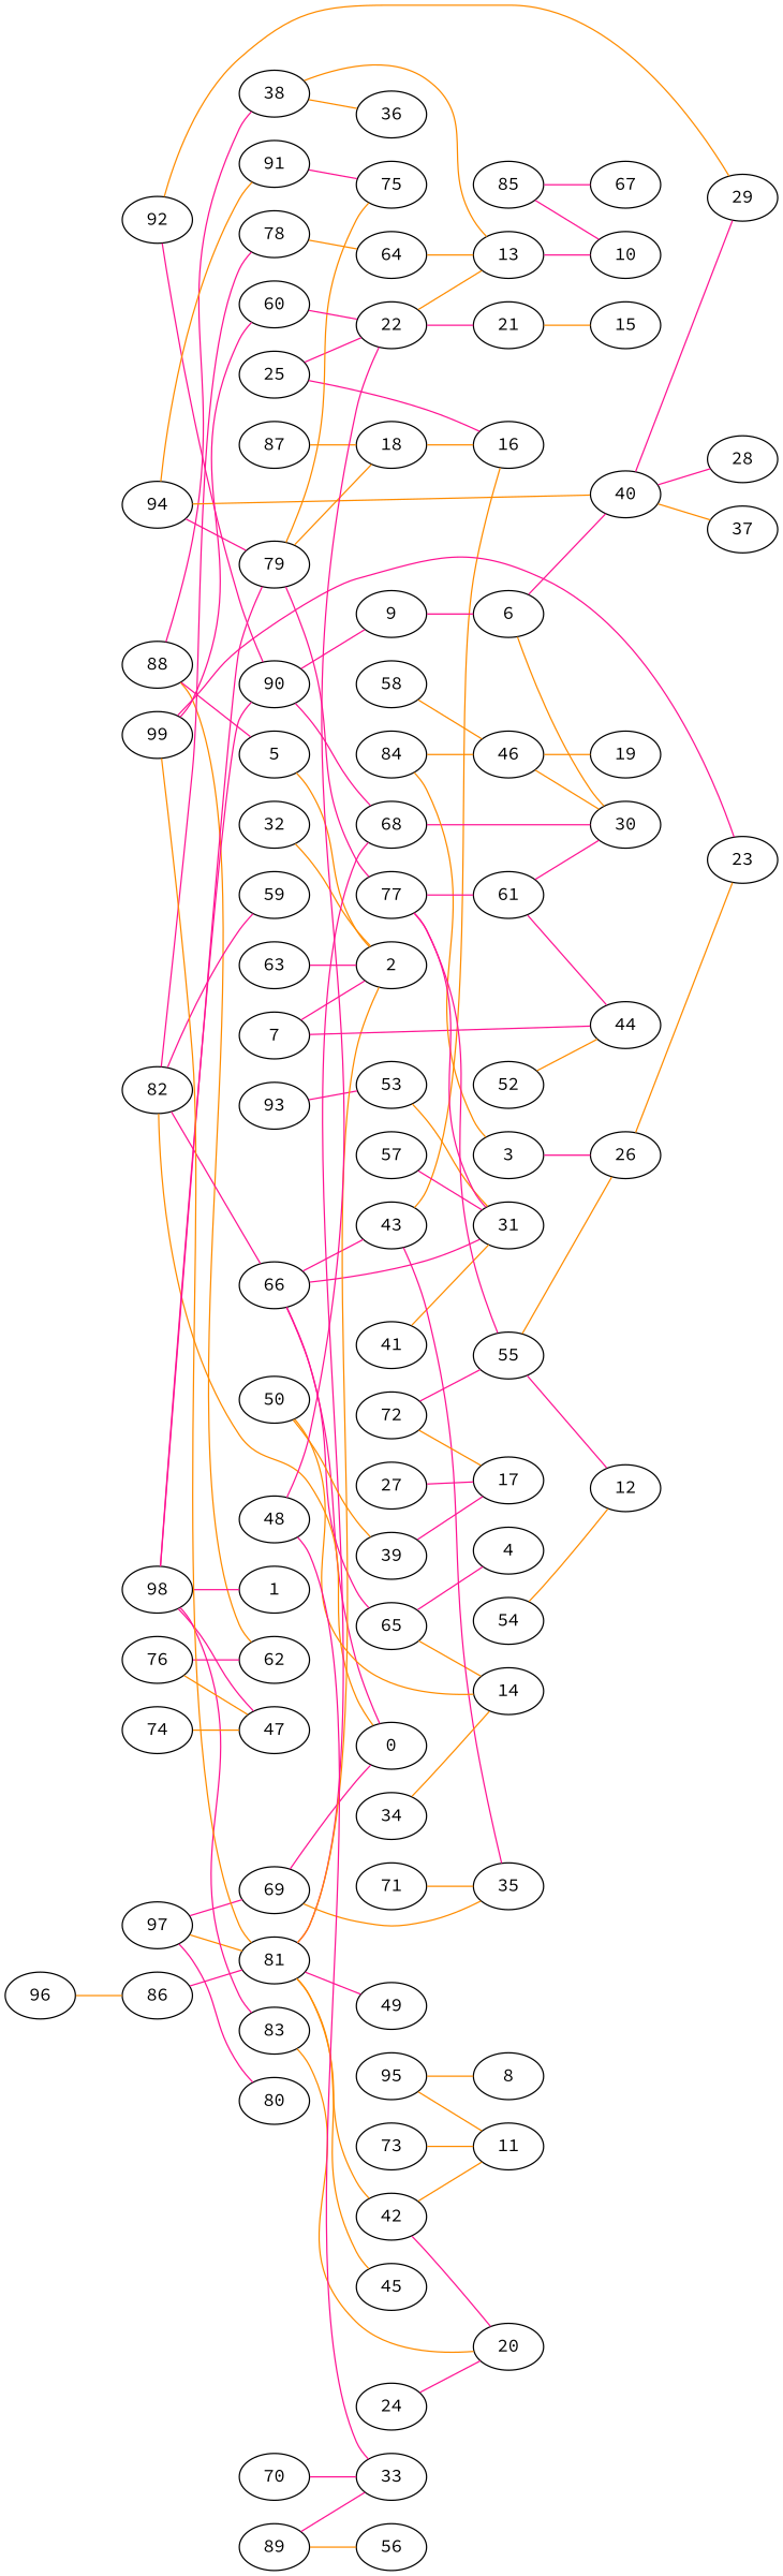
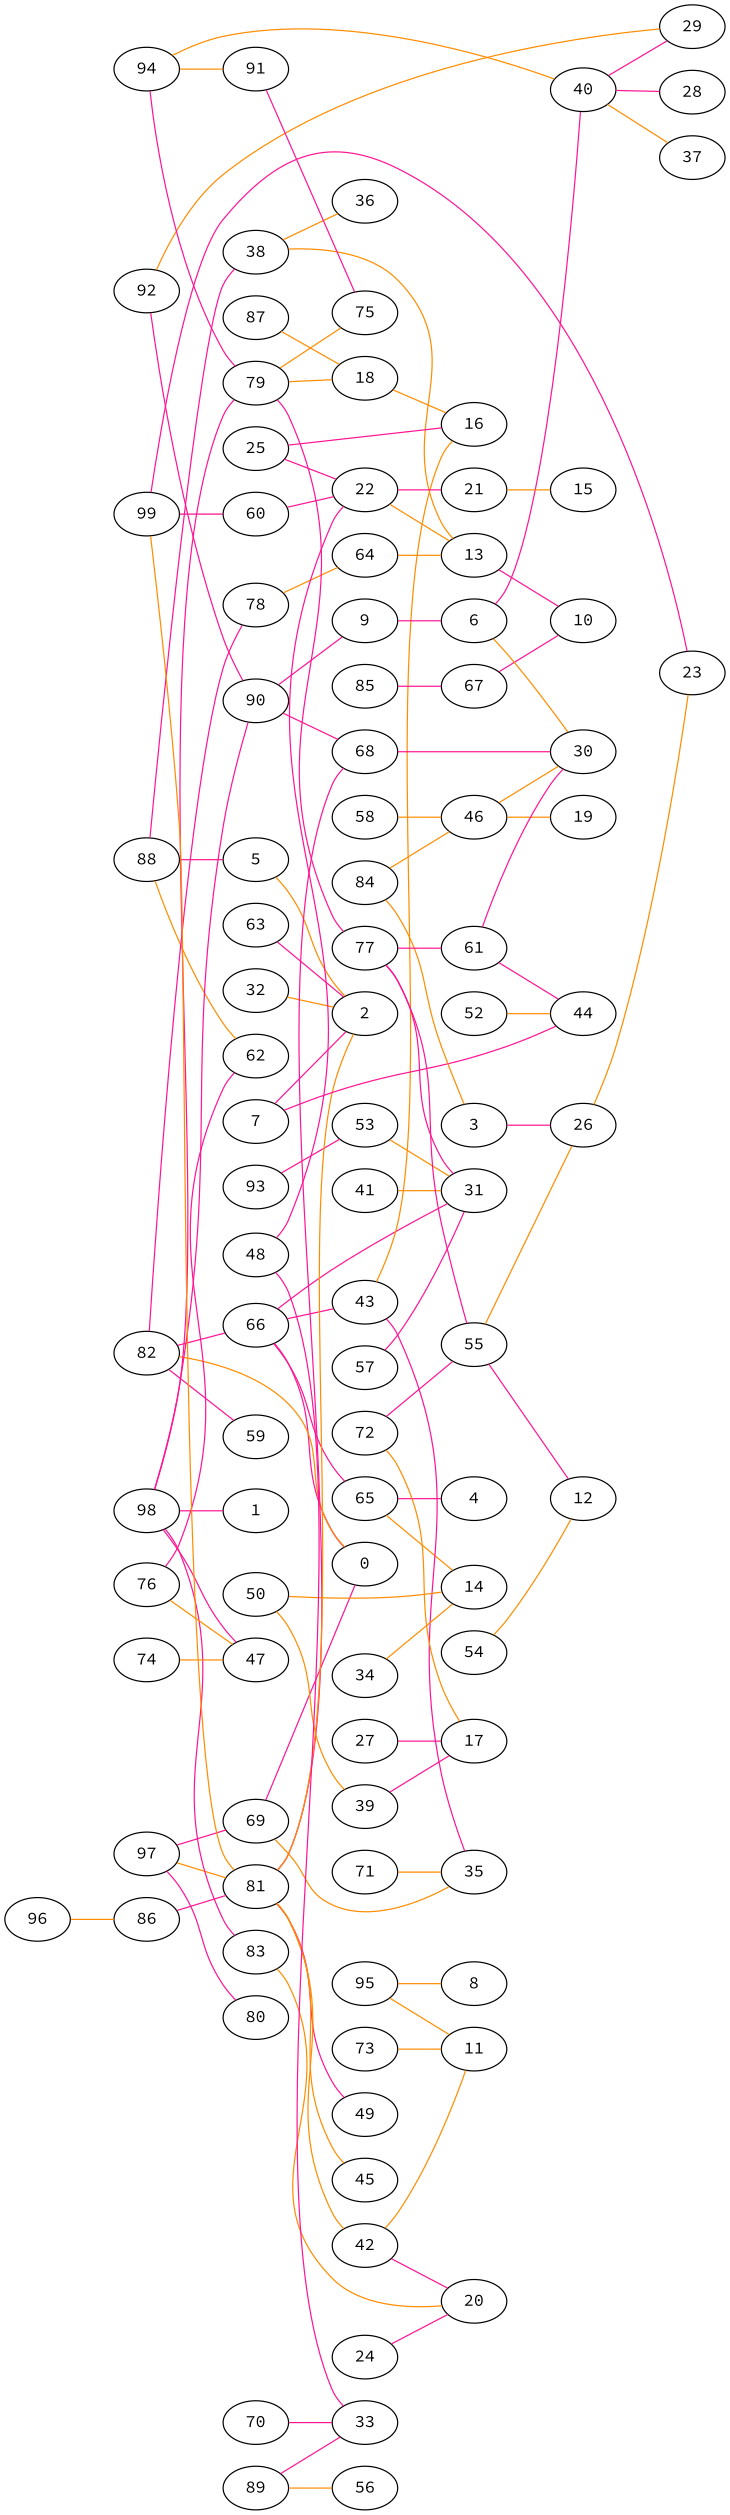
  digraph {
    fontname="Source Code Pro"
    rankdir=LR
    node [fontname="Source Code Pro"]
    edge [color=deeppink dir=none fontname="Source Code Pro"]
    88
    38
    62
    5
    13
    36
    39
    17
    92
    29
    90
    41
    31
    71
    35
    87
    18
    16
    52
    44
    89
    56
    33
    66
    65
    0
    43
    14
    4
    70
    68
    30
    25
    22
    73
    11
    32
    2
    54
    12
    24
    20
    82
    59
    78
    64
    93
    53
    97
    80
    69
    81
    79
    49
    45
    42
    72
    55
    26
    3
    23
    50
    67
    10
    7
    84
    46
    58
    19
    94
    91
    40
    75
    28
    37
    77
    57
    9
    6
    98
    83
    1
    47
    61
    95
    8
    27
    21
    15
    48
    85
    74
    76
    99
    60
    63
    96
    86
    34
    subgraph sub_1 {
      88
      38
      62
      5
      13
      36
      39
      17
      92
      29
      90
      41
      31
      71
      35
      87
      18
      16
      52
      44
      89
      56
      33
      66
      65
      0
      43
      14
      4
      70
      68
      30
      25
      22
      73
      11
      32
      2
      54
      12
      24
      20
      82
      59
      78
      64
      93
      53
      97
      80
      69
      81
      79
      49
      45
      42
      72
      55
      26
      3
      23
      50
      67
      10
      7
      84
      46
      58
      19
      94
      91
      40
      75
      28
      37
      77
      57
      9
      6
      98
      83
      1
      47
      61
      95
      8
      27
      21
      15
      48
      85
      74
      76
      99
      60
      63
      96
      86
      34
    }
    88 -> 38
    88 -> 62 [color=darkorange]
    88 -> 5
    38 -> 13 [color=darkorange]
    38 -> 36 [color=darkorange]
    5 -> 2 [color=darkorange]
    13 -> 10
    39 -> 17
    92 -> 29 [color=darkorange]
    92 -> 90
    90 -> 68
    90 -> 9
    41 -> 31 [color=darkorange]
    71 -> 35 [color=darkorange]
    87 -> 18 [color=darkorange]
    18 -> 16 [color=darkorange]
    52 -> 44 [color=darkorange]
    89 -> 56 [color=darkorange]
    89 -> 33
    66 -> 31
    66 -> 65
    66 -> 0
    66 -> 43
    65 -> 14 [color=darkorange]
    65 -> 4
    43 -> 35
    43 -> 16 [color=darkorange]
    70 -> 33
    68 -> 30
    25 -> 16
    25 -> 22
    22 -> 13 [color=darkorange]
    22 -> 21
    73 -> 11 [color=darkorange]
    32 -> 2 [color=darkorange]
    54 -> 12 [color=darkorange]
    24 -> 20
    82 -> 66
    82 -> 0 [color=darkorange]
    82 -> 59
    82 -> 78
    78 -> 64 [color=darkorange]
    64 -> 13 [color=darkorange]
    93 -> 53
    53 -> 31 [color=darkorange]
    97 -> 80
    97 -> 69
    97 -> 81 [color=darkorange]
    69 -> 35 [color=darkorange]
    69 -> 0
    81 -> 68
    81 -> 2 [color=darkorange]
    81 -> 49
    81 -> 45 [color=darkorange]
    81 -> 42 [color=darkorange]
    79 -> 18 [color=darkorange]
    79 -> 75 [color=darkorange]
    79 -> 77
    42 -> 11 [color=darkorange]
    42 -> 20
    72 -> 17 [color=darkorange]
    72 -> 55
    55 -> 12
    55 -> 26 [color=darkorange]
    26 -> 23 [color=darkorange]
    3 -> 26
    50 -> 39 [color=darkorange]
    50 -> 14 [color=darkorange]
-   85 -> 10
+   67 -> 10
    7 -> 44
    7 -> 2
    84 -> 3 [color=darkorange]
    84 -> 46 [color=darkorange]
    46 -> 30 [color=darkorange]
    46 -> 19 [color=darkorange]
    58 -> 46 [color=darkorange]
    94 -> 79
    94 -> 91 [color=darkorange]
    94 -> 40 [color=darkorange]
    91 -> 75
    40 -> 29
    40 -> 28
    40 -> 37 [color=darkorange]
    77 -> 31
    77 -> 55
    77 -> 61
    57 -> 31
    9 -> 6
    6 -> 30 [color=darkorange]
    6 -> 40
    98 -> 90
    98 -> 79
    98 -> 83
    98 -> 1
    98 -> 47
    83 -> 20 [color=darkorange]
    61 -> 44
    61 -> 30
    95 -> 11 [color=darkorange]
    95 -> 8 [color=darkorange]
    27 -> 17
    21 -> 15 [color=darkorange]
    48 -> 33
    48 -> 22
    85 -> 67
    74 -> 47 [color=darkorange]
    76 -> 62
    76 -> 47 [color=darkorange]
    99 -> 81 [color=darkorange]
    99 -> 23
    99 -> 60
    60 -> 22
    63 -> 2
    96 -> 86 [color=darkorange]
    86 -> 81
    34 -> 14 [color=darkorange]
  }
